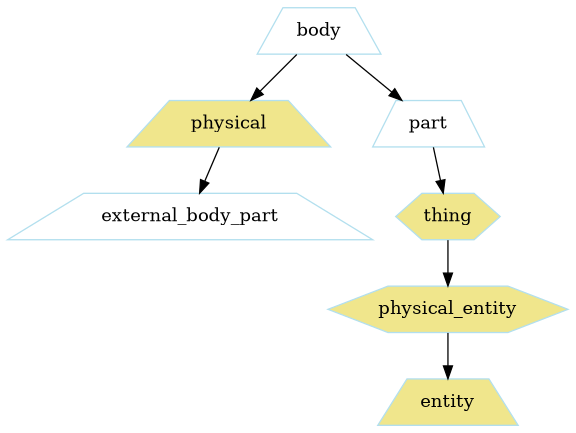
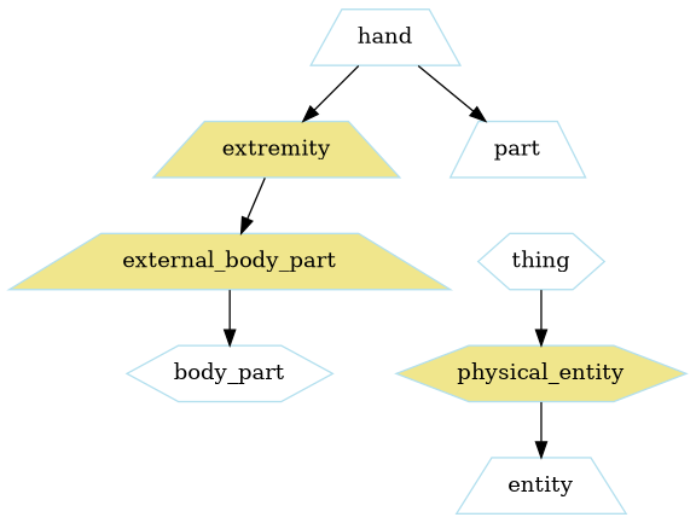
  digraph {
    node [color=lightblue2 fillcolor=khaki shape=trapezium style=filled]
-   extremity [label=physical]
-   hand [fillcolor=white label=body]
+   extremity
+   hand [fillcolor=white]
    part [fillcolor=white]
-   external_body_part [fillcolor=white]
-   thing [shape=hexagon]
+   external_body_part
+   body_part [fillcolor=white shape=hexagon]
+   thing [fillcolor=white shape=hexagon]
    physical_entity [shape=hexagon]
-   entity
+   entity [fillcolor=white]
    extremity -> external_body_part
    hand -> extremity
    hand -> part
-   part -> thing
+   external_body_part -> body_part
    thing -> physical_entity
    physical_entity -> entity
  }
